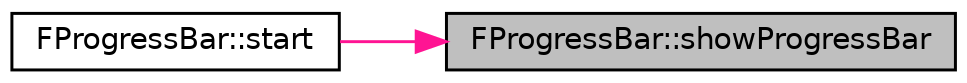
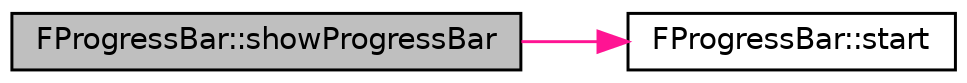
  digraph {
    rankdir=LR
    node [color=black fontname=Helvetica fontsize=10 shape=record style=filled]
    n1 [fillcolor=grey75 fontcolor=black height=0.2 label="FProgressBar::showProgressBar" width=0.4]
    n2 [fillcolor=white height=0.2 label="FProgressBar::start" width=0.4]
-   n2 -> n1 [color=deeppink fontname=Helvetica fontsize=10 labelfontname=Helvetica labelfontsize=10 style=solid]
+   n1 -> n2 [color=deeppink fontname=Helvetica fontsize=10 labelfontname=Helvetica labelfontsize=10 style=solid]
  }
